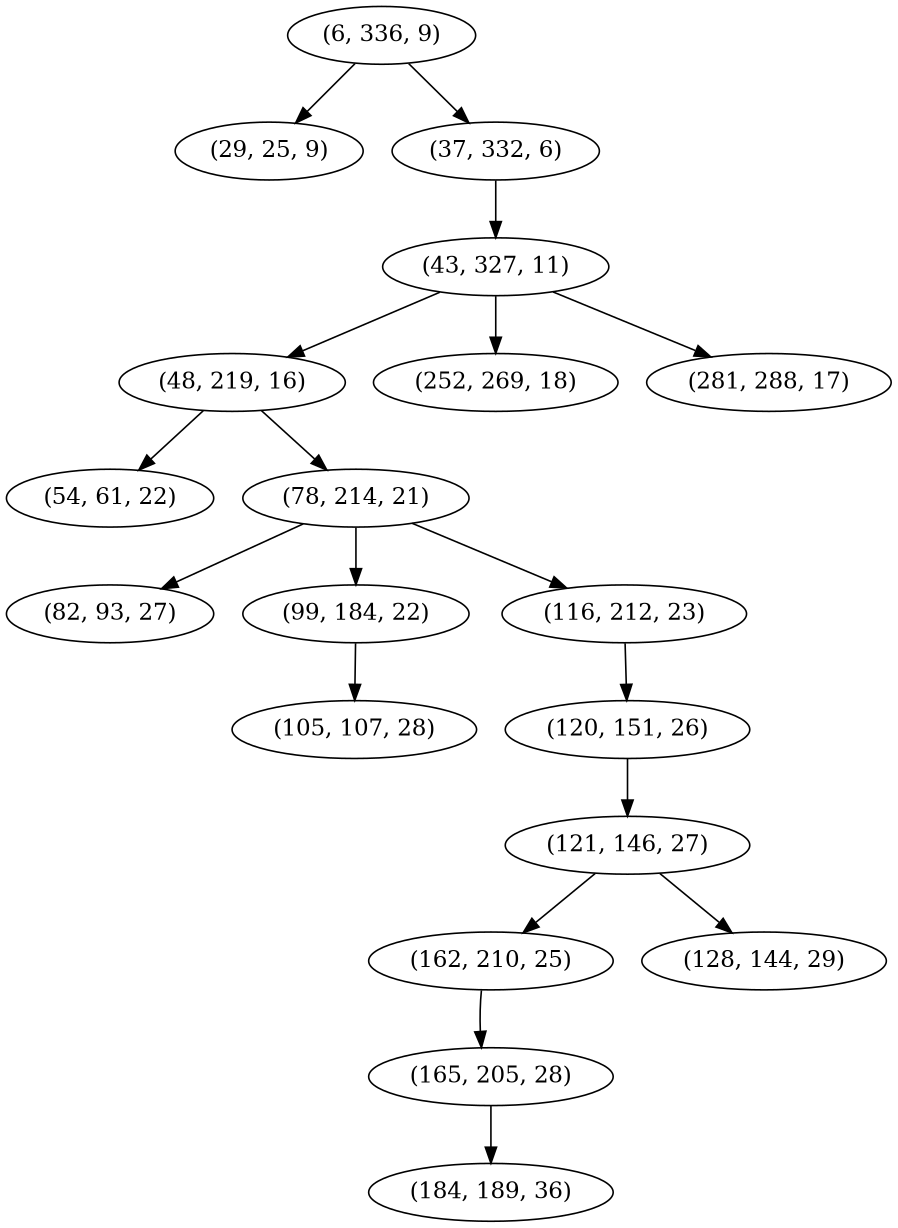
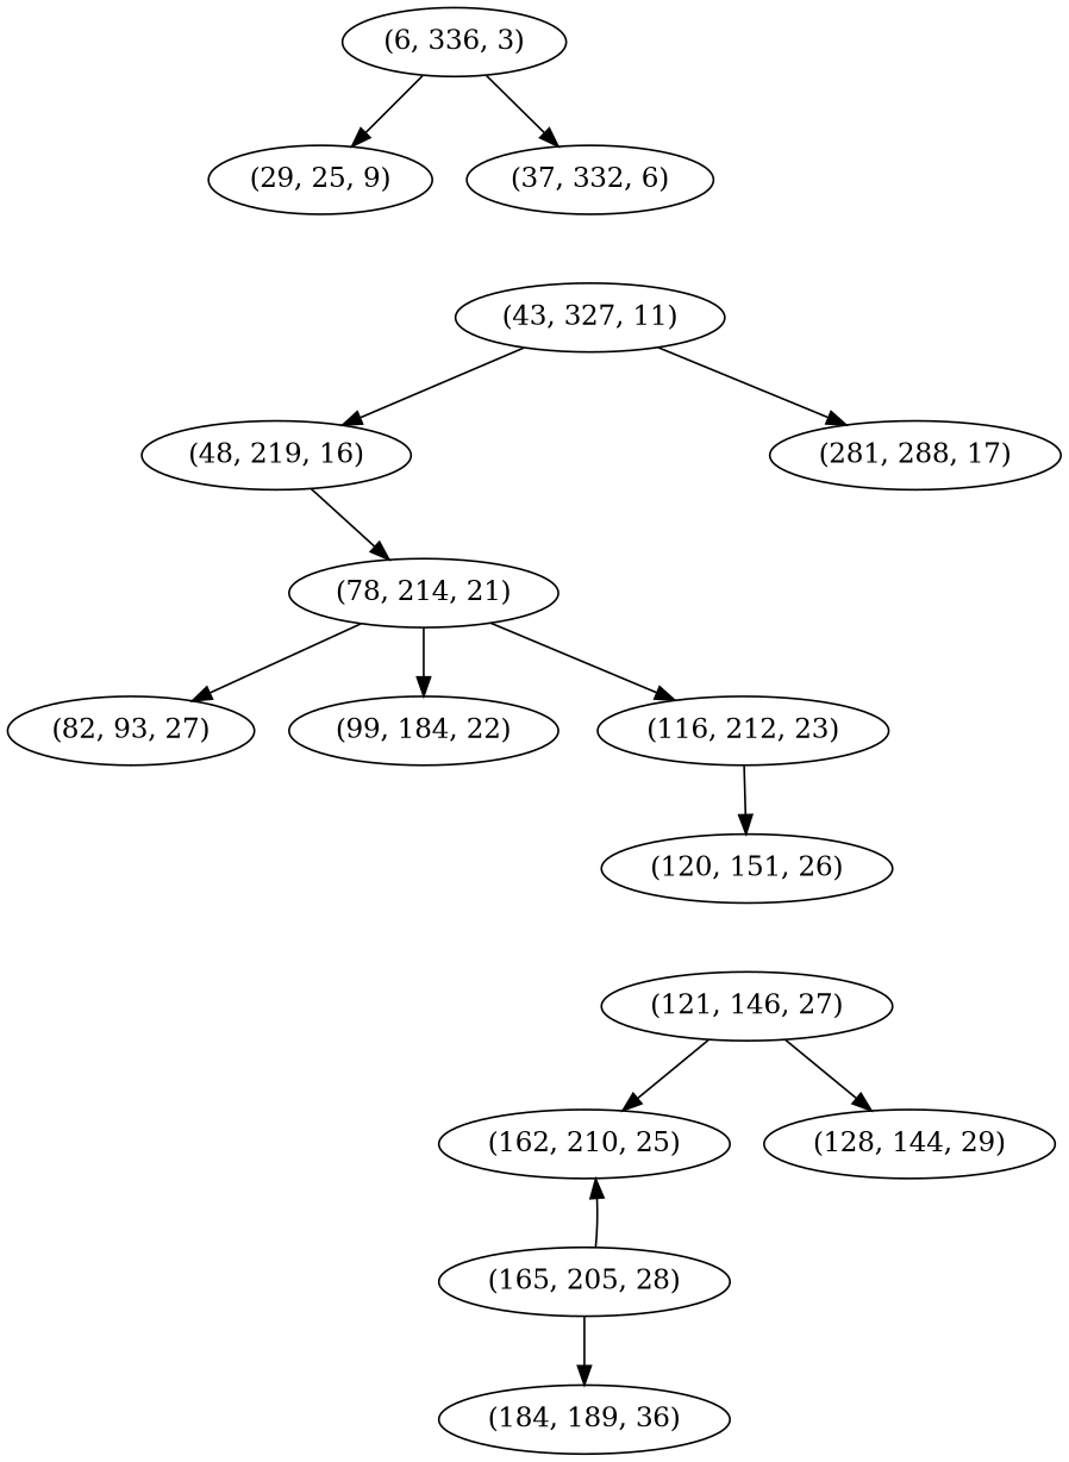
  digraph {
    n1 [label="(29, 25, 9)"]
-   "(6, 336, 3)" [label="(6, 336, 9)"]
+   "(6, 336, 3)"
    "(37, 332, 6)"
    "(43, 327, 11)"
    "(48, 219, 16)"
-   "(252, 269, 18)"
    n7 [label="(281, 288, 17)"]
-   "(54, 61, 22)"
    n9 [label="(78, 214, 21)"]
    "(82, 93, 27)"
    n11 [label="(99, 184, 22)"]
    "(116, 212, 23)"
-   "(105, 107, 28)"
    "(120, 151, 26)"
    "(121, 146, 27)"
    "(162, 210, 25)"
    "(165, 205, 28)"
    "(128, 144, 29)"
    "(184, 189, 36)"
    "(6, 336, 3)" -> n1
    "(6, 336, 3)" -> "(37, 332, 6)"
-   "(37, 332, 6)" -> "(43, 327, 11)"
    "(43, 327, 11)" -> "(48, 219, 16)"
-   "(43, 327, 11)" -> "(252, 269, 18)"
    "(43, 327, 11)" -> n7
-   "(48, 219, 16)" -> "(54, 61, 22)"
    "(48, 219, 16)" -> n9
    n9 -> "(82, 93, 27)"
    n9 -> n11
    n9 -> "(116, 212, 23)"
-   n11 -> "(105, 107, 28)"
    "(116, 212, 23)" -> "(120, 151, 26)"
-   "(120, 151, 26)" -> "(121, 146, 27)"
    "(121, 146, 27)" -> "(162, 210, 25)"
    "(121, 146, 27)" -> "(128, 144, 29)"
-   "(162, 210, 25)" -> "(165, 205, 28)"
+   "(165, 205, 28)" -> "(162, 210, 25)"
    "(165, 205, 28)" -> "(184, 189, 36)"
  }
